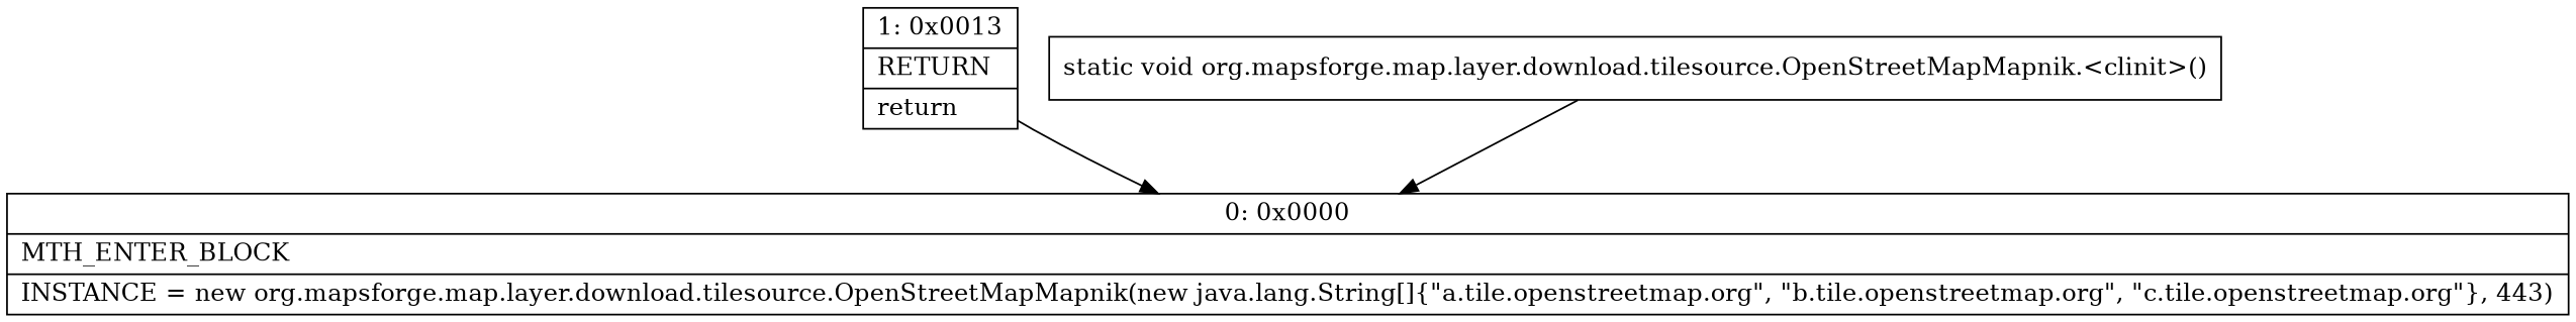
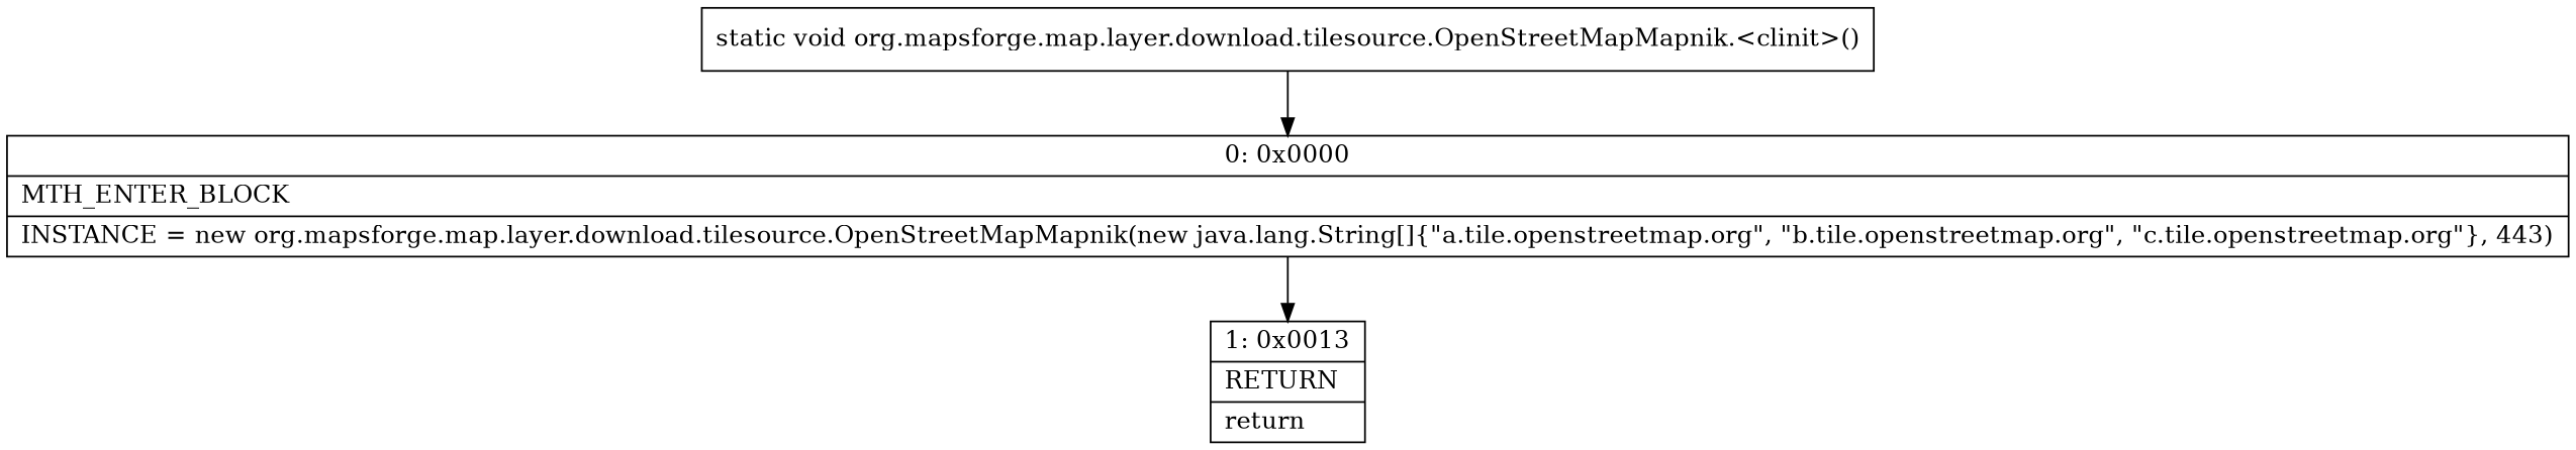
  digraph {
    node [shape=record]
    n1 [label="{0\:\ 0x0000|MTH_ENTER_BLOCK\l|INSTANCE = new org.mapsforge.map.layer.download.tilesource.OpenStreetMapMapnik(new java.lang.String[]\{\"a.tile.openstreetmap.org\", \"b.tile.openstreetmap.org\", \"c.tile.openstreetmap.org\"\}, 443)\l}"]
    n2 [label="{1\:\ 0x0013|RETURN\l|return\l}"]
    n3 [label="{static void org.mapsforge.map.layer.download.tilesource.OpenStreetMapMapnik.\<clinit\>() }"]
-   n2 -> n1
+   n1 -> n2
    n3 -> n1
  }
